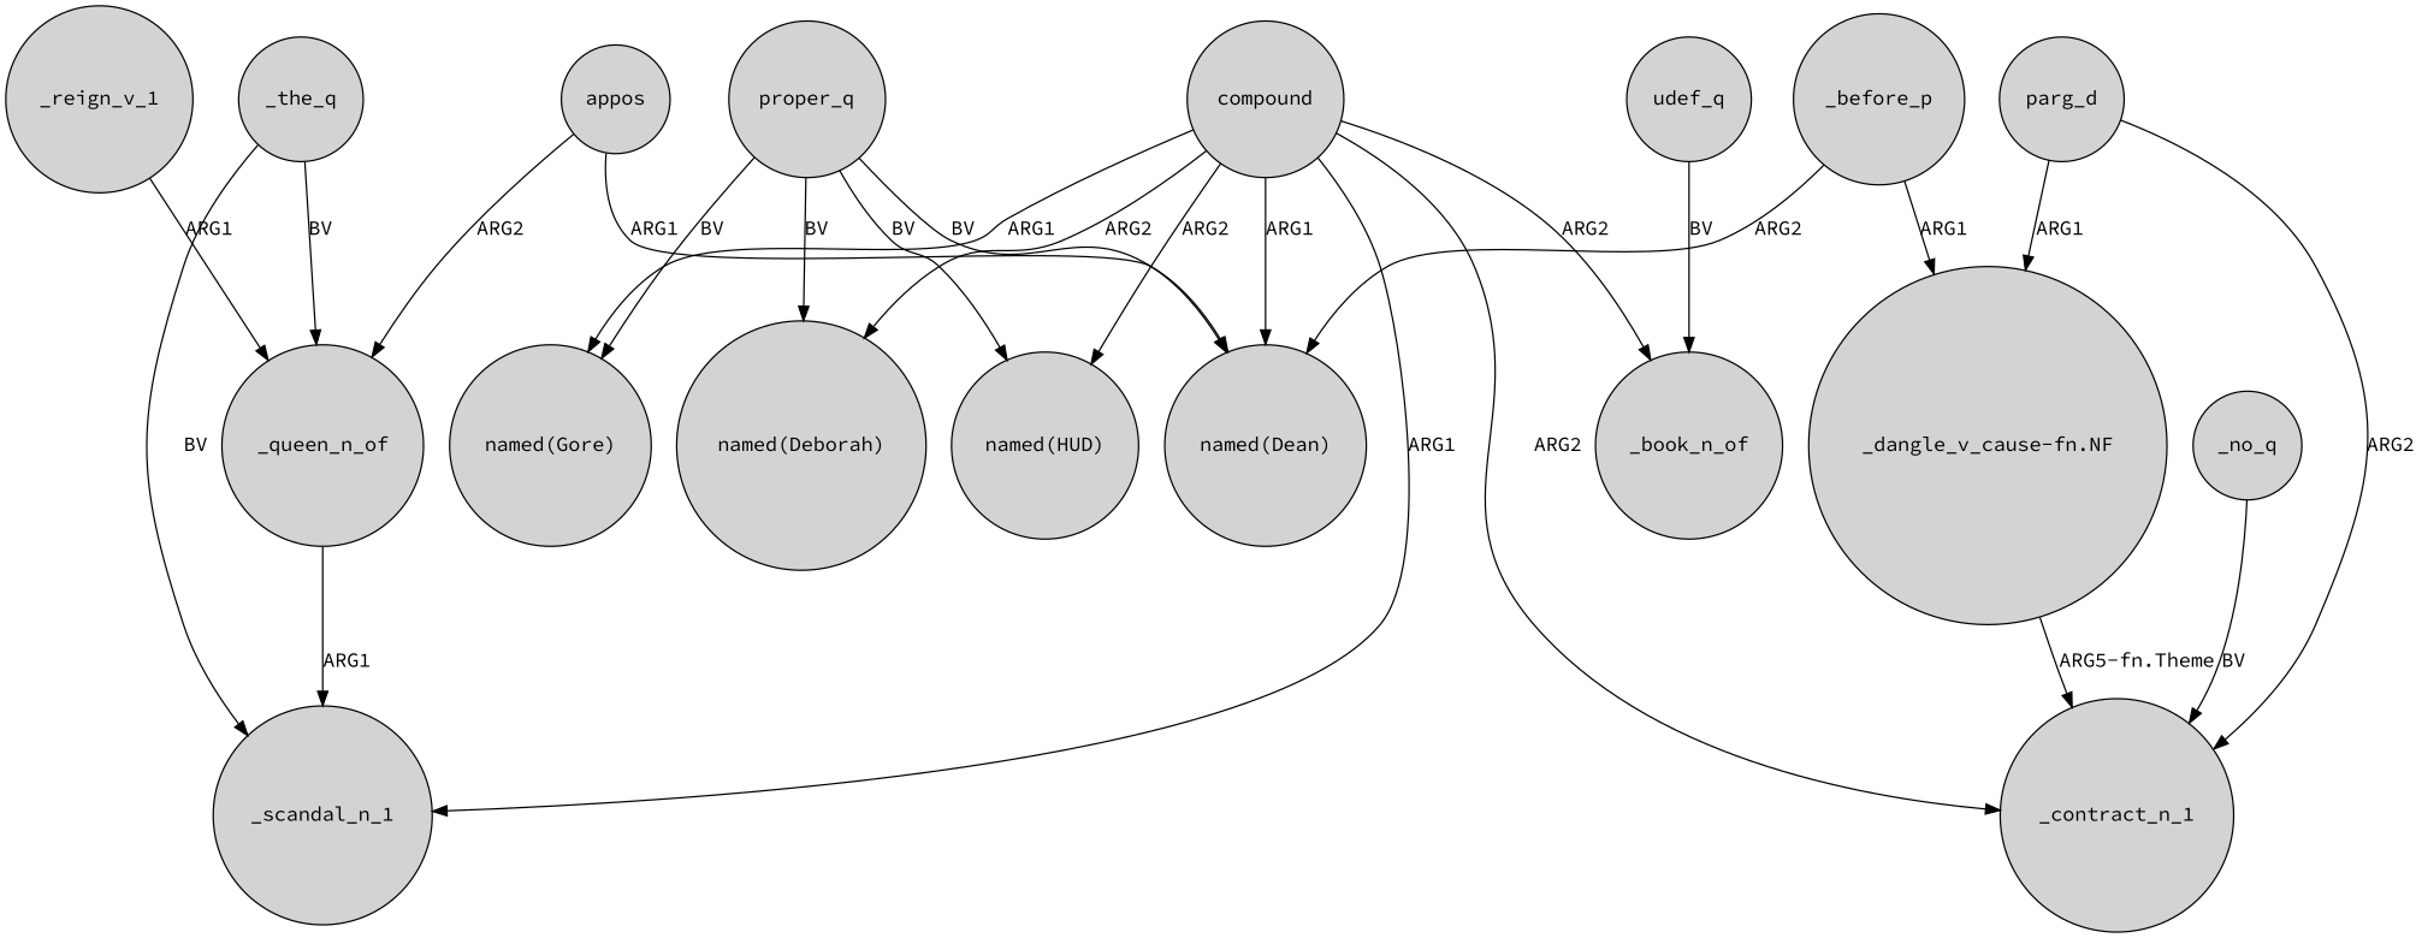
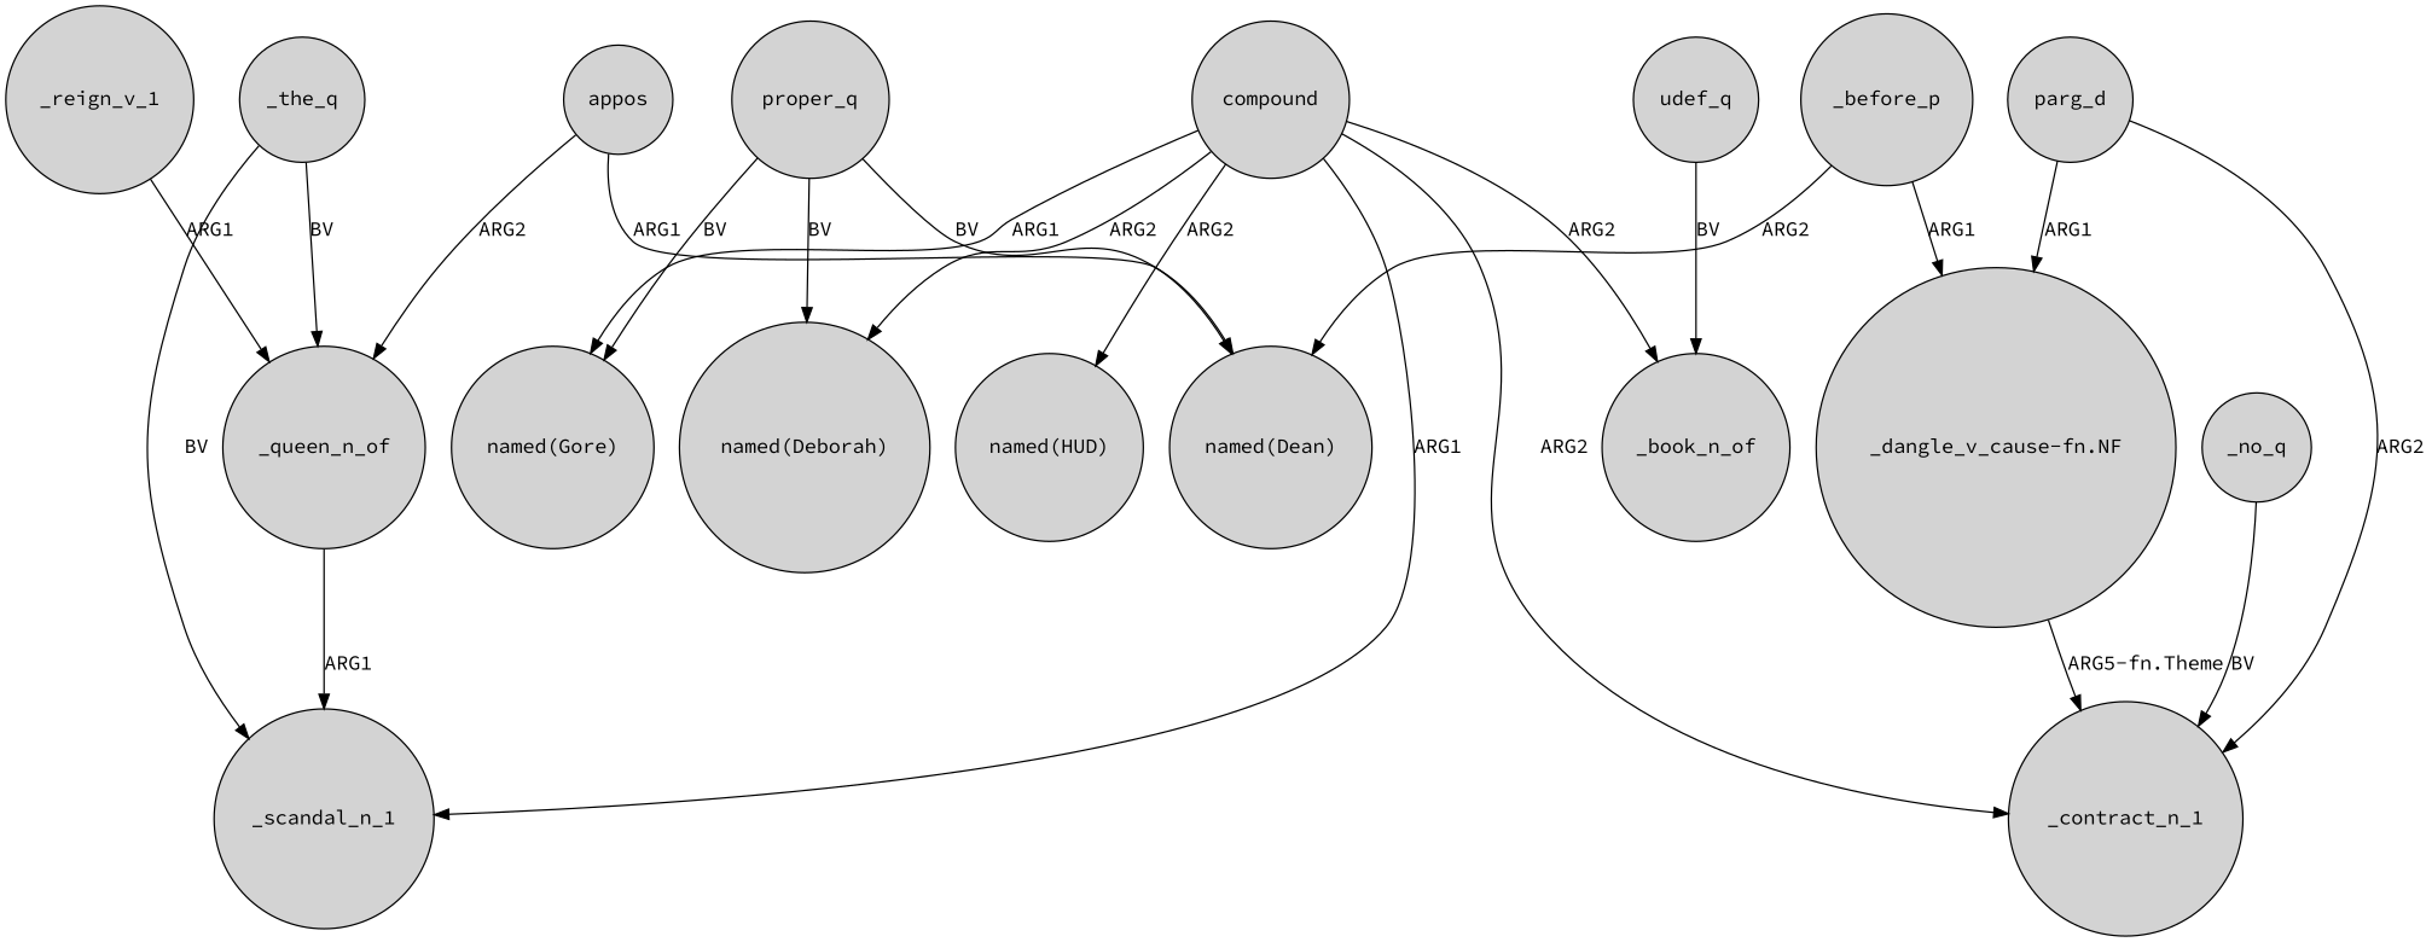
  digraph {
    fontname="Source Code Pro"
    node [fontname="Source Code Pro" shape=circle style=filled]
    edge [fontname="Source Code Pro"]
    _reign_v_1
    _queen_n_of
    _scandal_n_1
    proper_q
    "named(HUD)"
    "named(Gore)"
    "named(Deborah)"
    "named(Dean)"
    compound
    _contract_n_1
    _book_n_of
    _before_p
    "_dangle_v_cause-fn.NF"
    _no_q
    _the_q
    parg_d
    appos
    udef_q
    _reign_v_1 -> _queen_n_of [label=ARG1]
    _queen_n_of -> _scandal_n_1 [label=ARG1]
-   proper_q -> "named(HUD)" [label=BV]
    proper_q -> "named(Gore)" [label=BV]
    proper_q -> "named(Deborah)" [label=BV]
    proper_q -> "named(Dean)" [label=BV]
    compound -> _scandal_n_1 [label=ARG1]
    compound -> "named(HUD)" [label=ARG2]
    compound -> "named(Gore)" [label=ARG1]
    compound -> "named(Deborah)" [label=ARG2]
-   compound -> "named(Dean)" [label=ARG1]
    compound -> _contract_n_1 [label=ARG2]
    compound -> _book_n_of [label=ARG2]
    _before_p -> "named(Dean)" [label=ARG2]
    _before_p -> "_dangle_v_cause-fn.NF" [label=ARG1]
    "_dangle_v_cause-fn.NF" -> _contract_n_1 [label="ARG5-fn.Theme"]
    _no_q -> _contract_n_1 [label=BV]
    _the_q -> _queen_n_of [label=BV]
    _the_q -> _scandal_n_1 [label=BV]
    parg_d -> _contract_n_1 [label=ARG2]
    parg_d -> "_dangle_v_cause-fn.NF" [label=ARG1]
    appos -> _queen_n_of [label=ARG2]
    appos -> "named(Dean)" [label=ARG1]
    udef_q -> _book_n_of [label=BV]
  }
